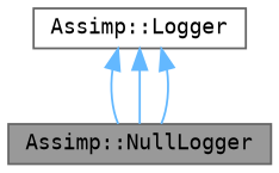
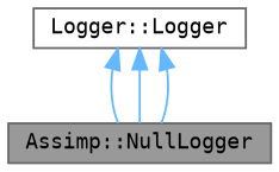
  digraph {
    node [color=gray40 fontname=Terminal fontsize=10 shape=box style=filled]
    edge [color=steelblue1 dir=back fontname=Terminal fontsize=10 labelfontname=Helvetica labelfontsize=10 style=solid]
    n1 [fillcolor=grey60 fontcolor=black height=0.2 label="Assimp::NullLogger" width=0.4]
-   n2 [fillcolor=white height=0.2 label="Assimp::Logger" width=0.4]
+   n2 [fillcolor=white height=0.2 label="Logger::Logger" width=0.4]
    n2 -> n1
    n2 -> n1
    n2 -> n1
  }
